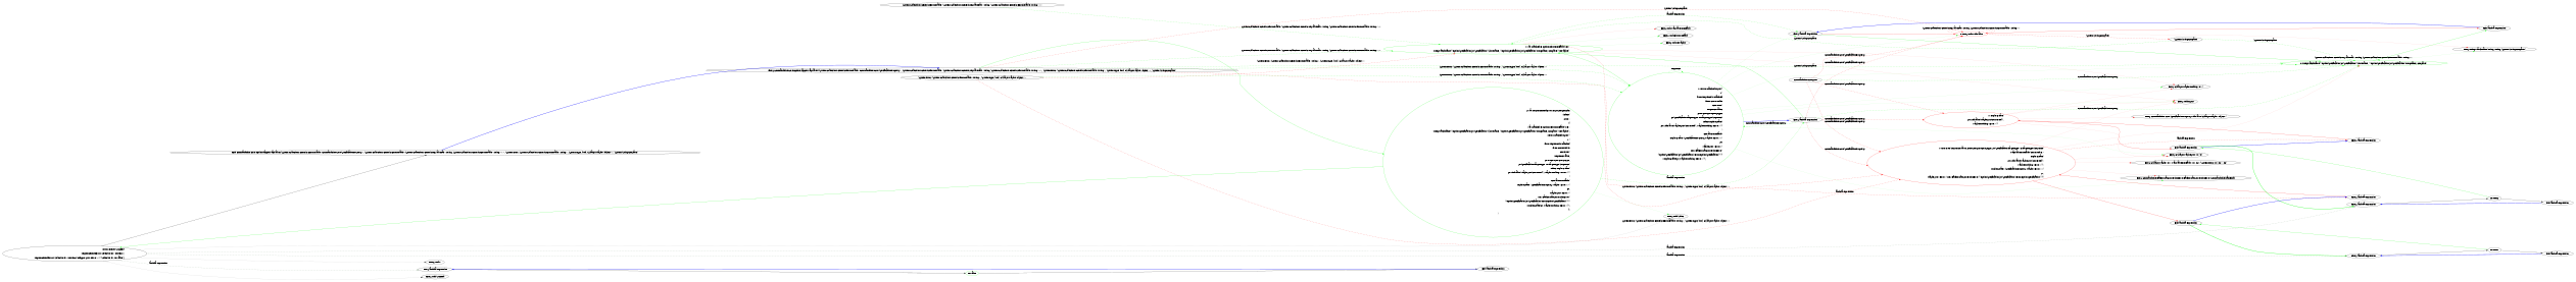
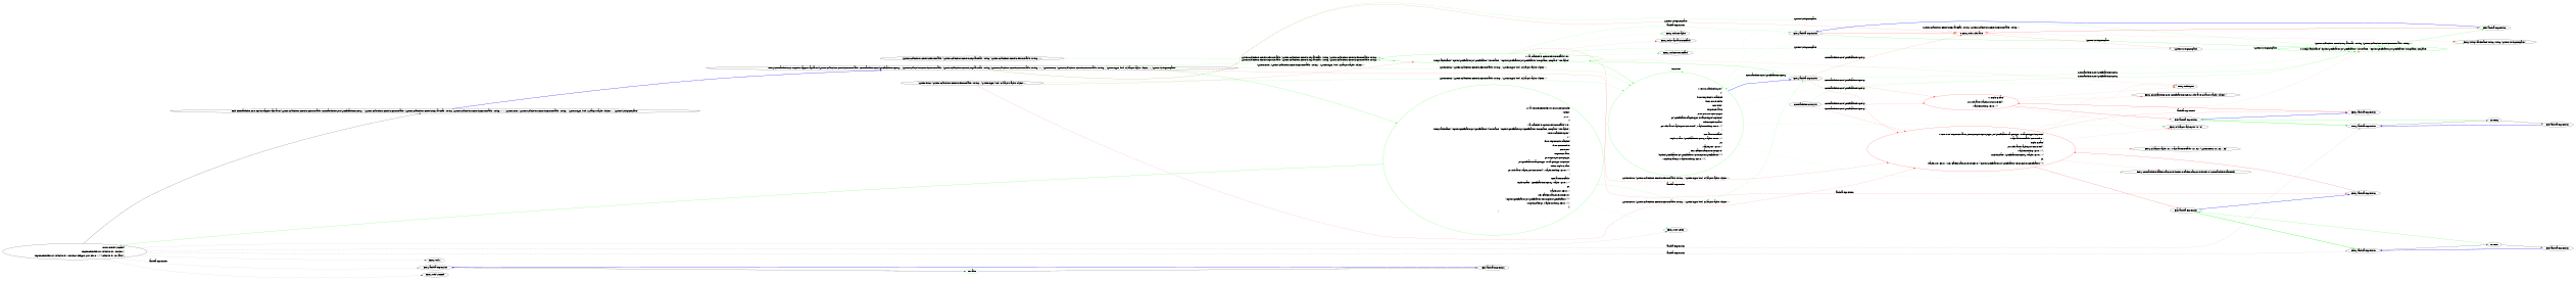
  digraph {
    rankdir=LR
    node [cluster="lambda expression" file="OptionMapper.cs"]
    edge [color=green style=dashed]
    n1 [cluster="Unk.MapValueOrDefault" label="Entry Unk.MapValueOrDefault"]
    n2 [cluster="string.MatchName(string, string, System.StringComparer)" label="Entry string.MatchName(string, string, System.StringComparer)" span="8-8"]
    n3 [color=green community=0 label="0: s.Key.MatchName(((OptionSpecification)pt.Specification).ShortName, ((OptionSpecification)pt.Specification).LongName, comparer)" span="25-25"]
    n4 [label="Exit lambda expression" span="23-24"]
    n5 [label="Entry lambda expression" span="23-24"]
    n6 [cluster="Unk.WithValue" color=red community=0 label="0: Entry Unk.WithValue"]
    n7 [label="System.StringComparer" cluster=""]
    n8 [cluster="Unk.>" label="Entry Unk.>"]
    n9 [cluster="Unk.ToMaybe" label="Entry Unk.ToMaybe"]
    n10 [cluster="CSharpx.Maybe.Just<T>(T)" label="Entry CSharpx.Maybe.Just<T>(T)" span="124-124"]
    n11 [cluster="Unk.IsJust" label="Entry Unk.IsJust"]
    n12 [label="Entry lambda expression" span="28-31"]
    n13 [color=red community=0 label="1: Tuple.Create(\r\n                                                pt.WithValue(Maybe.Just(converted)),\r\n                                                Maybe.Nothing<Error>())" span="29-31"]
-   n14 [cluster="CSharpx.Maybe.Nothing<T>()" label="Entry CSharpx.Maybe.Nothing<T>()" span="116-116"]
    n15 [label="Exit lambda expression" span="28-31"]
    n16 [cluster="CommandLine.Core.SpecificationProperty.WithValue(CSharpx.Maybe<object>)" label="Entry CommandLine.Core.SpecificationProperty.WithValue(CSharpx.Maybe<object>)" span="18-18"]
    n17 [color=green community=0 label="1: var matched = options.FirstOrDefault(s =>\r\n                            s.Key.MatchName(((OptionSpecification)pt.Specification).ShortName, ((OptionSpecification)pt.Specification).LongName, comparer)).ToMaybe()" span="24-25"]
    n18 [color=green community=0 label="1: return matched.IsJust()\r\n                            ? (\r\n                                from sequence in matched\r\n                                from converted in\r\n                                    converter(\r\n                                        sequence.Value,\r\n                                        pt.Property.PropertyType,\r\n                                        pt.Specification.TargetType != TargetType.Sequence)\r\n                                select Tuple.Create(\r\n                                    pt.WithValue(Maybe.Just(converted)), Maybe.Nothing<Error>())\r\n                               )\r\n                                .GetValueOrDefault(\r\n                                    Tuple.Create<SpecificationProperty, Maybe<Error>>(\r\n                                        pt,\r\n                                        Maybe.Just<Error>(\r\n                                            new BadFormatConversionError(\r\n                                                ((OptionSpecification)pt.Specification).FromOptionSpecification()))))\r\n                            : Tuple.Create(pt, Maybe.Nothing<Error>());" span="26-43"]
    n19 [label="Entry lambda expression" span="26-34"]
    n20 [cluster="Unk.FirstOrDefault" label="Entry Unk.FirstOrDefault"]
    n21 [cluster="CommandLine.BadFormatConversionError.BadFormatConversionError(CommandLine.NameInfo)" label="Entry CommandLine.BadFormatConversionError.BadFormatConversionError(CommandLine.NameInfo)" span="349-349"]
    n22 [label="Entry lambda expression" span="21-35"]
    n23 [color=red community=0 label="1: converter(sequence.Value, pt.Property.PropertyType, pt.Specification.TargetType != TargetType.Sequence)\r\n                                    .MapValueOrDefault(converted =>\r\n                                            Tuple.Create(\r\n                                                pt.WithValue(Maybe.Just(converted)),\r\n                                                Maybe.Nothing<Error>()),\r\n                                            Tuple.Create<SpecificationProperty, Maybe<Error>>(\r\n                                                pt,\r\n                                                Maybe.Just<Error>(new BadFormatConversionError(((OptionSpecification)pt.Specification).FromOptionSpecification()))))" span="27-34"]
    n24 [label="Exit lambda expression" span="26-34"]
    n25 [cluster="CSharpx.Maybe<T1>.MapValueOrDefault<T1, T2>(System.Func<T1, T2>, T2)" label="Entry CSharpx.Maybe<T1>.MapValueOrDefault<T1, T2>(System.Func<T1, T2>, T2)" span="377-377"]
    n26 [label="Entry lambda expression" span="38-38"]
    n27 [label="se.Item1" span="38-38"]
    n28 [label="Exit lambda expression" span="38-38"]
    n29 [label="Entry lambda expression" span="39-39"]
    n30 [label="se.Item2" span="39-39"]
    n31 [label="Exit lambda expression" span="39-39"]
    n32 [label="Entry lambda expression" span="39-39"]
    n33 [color=green label="se.Value" span="39-39"]
    n34 [label="Exit lambda expression" span="39-39"]
    n35 [cluster="Unk.Select" label="Entry Unk.Select"]
    n36 [cluster="CommandLine.Core.OptionMapper.MapValues(System.Collections.Generic.IEnumerable<CommandLine.Core.SpecificationProperty>, System.Collections.Generic.IEnumerable<System.Collections.Generic.KeyValuePair<string, System.Collections.Generic.IEnumerable<string>>>, System.Func<System.Collections.Generic.IEnumerable<string>, System.Type, bool, CSharpx.Maybe<object>>, System.StringComparer)" label="Entry CommandLine.Core.OptionMapper.MapValues(System.Collections.Generic.IEnumerable<CommandLine.Core.SpecificationProperty>, System.Collections.Generic.IEnumerable<System.Collections.Generic.KeyValuePair<string, System.Collections.Generic.IEnumerable<string>>>, System.Func<System.Collections.Generic.IEnumerable<string>, System.Type, bool, CSharpx.Maybe<object>>, System.StringComparer)" span="14-14"]
    n37 [cluster="CommandLine.Core.OptionMapper.MapValues(System.Collections.Generic.IEnumerable<CommandLine.Core.SpecificationProperty>, System.Collections.Generic.IEnumerable<System.Collections.Generic.KeyValuePair<string, System.Collections.Generic.IEnumerable<string>>>, System.Func<System.Collections.Generic.IEnumerable<string>, System.Type, bool, CSharpx.Maybe<object>>, System.StringComparer)" color=green community=0 label="2: var sequencesAndErrors = propertyTuples\r\n                .Select(\r\n                    pt =>\r\n                    {\r\n                        var matched = options.FirstOrDefault(s =>\r\n                            s.Key.MatchName(((OptionSpecification)pt.Specification).ShortName, ((OptionSpecification)pt.Specification).LongName, comparer)).ToMaybe();\r\n                        return matched.IsJust()\r\n                            ? (\r\n                                from sequence in matched\r\n                                from converted in\r\n                                    converter(\r\n                                        sequence.Value,\r\n                                        pt.Property.PropertyType,\r\n                                        pt.Specification.TargetType != TargetType.Sequence)\r\n                                select Tuple.Create(\r\n                                    pt.WithValue(Maybe.Just(converted)), Maybe.Nothing<Error>())\r\n                               )\r\n                                .GetValueOrDefault(\r\n                                    Tuple.Create<SpecificationProperty, Maybe<Error>>(\r\n                                        pt,\r\n                                        Maybe.Just<Error>(\r\n                                            new BadFormatConversionError(\r\n                                                ((OptionSpecification)pt.Specification).FromOptionSpecification()))))\r\n                            : Tuple.Create(pt, Maybe.Nothing<Error>());\r\n                    }\r\n                )" span="20-45"]
    n38 [cluster="CommandLine.Core.OptionMapper.MapValues(System.Collections.Generic.IEnumerable<CommandLine.Core.SpecificationProperty>, System.Collections.Generic.IEnumerable<System.Collections.Generic.KeyValuePair<string, System.Collections.Generic.IEnumerable<string>>>, System.Func<System.Collections.Generic.IEnumerable<string>, System.Type, bool, CSharpx.Maybe<object>>, System.StringComparer)" label="return Result.Succeed(\r\n                sequencesAndErrors.Select(se => se.Item1),\r\n                sequencesAndErrors.Select(se => se.Item2).OfType<Just<Error>>().Select(se => se.Value));" span="37-39"]
    n39 [cluster="CommandLine.Core.OptionMapper.MapValues(System.Collections.Generic.IEnumerable<CommandLine.Core.SpecificationProperty>, System.Collections.Generic.IEnumerable<System.Collections.Generic.KeyValuePair<string, System.Collections.Generic.IEnumerable<string>>>, System.Func<System.Collections.Generic.IEnumerable<string>, System.Type, bool, CSharpx.Maybe<object>>, System.StringComparer)" label="Exit CommandLine.Core.OptionMapper.MapValues(System.Collections.Generic.IEnumerable<CommandLine.Core.SpecificationProperty>, System.Collections.Generic.IEnumerable<System.Collections.Generic.KeyValuePair<string, System.Collections.Generic.IEnumerable<string>>>, System.Func<System.Collections.Generic.IEnumerable<string>, System.Type, bool, CSharpx.Maybe<object>>, System.StringComparer)" span="14-14"]
    n40 [cluster="Unk.Succeed" label="Entry Unk.Succeed"]
    n41 [label="System.Collections.Generic.IEnumerable<System.Collections.Generic.KeyValuePair<string, System.Collections.Generic.IEnumerable<string>>>" cluster=""]
    n42 [label="System.Func<System.Collections.Generic.IEnumerable<string>, System.Type, bool, CSharpx.Maybe<object>>" cluster=""]
    n43 [label="CommandLine.Core.Just" cluster=""]
    n3 -> n2 [style=dotted]
    n3 -> n3 [label="System.Collections.Generic.KeyValuePair<string, System.Collections.Generic.IEnumerable<string>>"]
    n3 -> n4 [style=solid]
    n4 -> n5 [color=blue style=bold]
    n5 -> n3 [style=solid]
    n5 -> n6 [color=red style=solid]
    n6 -> n2 [color=red style=dotted]
    n6 -> n4 [color=red style=solid]
    n6 -> n6 [color=red label="System.Collections.Generic.KeyValuePair<string, System.Collections.Generic.IEnumerable<string>>"]
    n6 -> n7 [color=red label="System.StringComparer"]
    n7 -> n3 [label="System.StringComparer"]
    n7 -> n17 [label="System.StringComparer"]
    n12 -> n13 [color=red style=solid]
    n13 -> n10 [color=red style=dotted]
    n13 -> n11 [color=red style=dotted]
-   n13 -> n14 [color=red style=dotted]
    n13 -> n15 [color=red style=solid]
    n13 -> n16 [color=red style=dotted]
    n15 -> n12 [color=blue style=bold]
    n15 -> n29 [style=bold]
    n17 -> n1 [color=red style=dotted]
    n17 -> n5 [label="lambda expression"]
    n17 -> n9 [style=dotted]
    n17 -> n11 [color=red style=dotted]
-   n17 -> n14 [color=red style=dotted]
    n17 -> n18 [style=solid]
    n17 -> n19 [color=red label="lambda expression"]
    n17 -> n20 [style=dotted]
    n18 -> n3 [style=dotted]
    n18 -> n5 [style=dotted]
    n18 -> n6 [style=dotted]
    n18 -> n10 [style=dotted]
    n18 -> n11 [style=dotted]
-   n18 -> n14 [style=dotted]
    n18 -> n18 [label=sequence]
    n18 -> n21 [style=dotted]
    n18 -> n22 [color=blue style=bold]
    n19 -> n23 [color=red style=solid]
    n22 -> n3 [label="CommandLine.Core.SpecificationProperty"]
    n22 -> n6 [color=red label="CommandLine.Core.SpecificationProperty"]
    n22 -> n13 [color=red label="CommandLine.Core.SpecificationProperty"]
    n22 -> n17 [style=solid]
    n22 -> n18 [label="CommandLine.Core.SpecificationProperty"]
    n22 -> n23 [color=red label="CommandLine.Core.SpecificationProperty"]
    n23 -> n3 [color=red style=dotted]
    n23 -> n10 [color=red style=dotted]
    n23 -> n11 [color=red style=dotted]
    n23 -> n12 [color=red label="lambda expression"]
    n23 -> n21 [color=red style=dotted]
    n23 -> n24 [color=red style=solid]
    n23 -> n25 [color=red style=dotted]
    n24 -> n19 [color=blue style=bold]
    n24 -> n26 [style=bold]
    n26 -> n27 [style=solid color=""]
    n27 -> n24 [style=solid]
    n27 -> n28 [style=solid color=""]
    n28 -> n26 [color=blue style=bold]
    n29 -> n30 [style=solid color=""]
    n30 -> n15 [style=solid]
    n30 -> n31 [style=solid color=""]
    n31 -> n29 [color=blue style=bold]
    n32 -> n33 [style=solid color=""]
    n33 -> n34 [style=solid color=""]
    n34 -> n32 [color=blue style=bold]
    n36 -> n3 [label="System.StringComparer"]
    n36 -> n6 [color=red label="System.StringComparer"]
    n36 -> n17 [label="System.Collections.Generic.IEnumerable<System.Collections.Generic.KeyValuePair<string, System.Collections.Generic.IEnumerable<string>>>"]
    n36 -> n18 [label="System.Func<System.Collections.Generic.IEnumerable<string>, System.Type, bool, CSharpx.Maybe<object>>"]
    n36 -> n23 [color=red label="System.Func<System.Collections.Generic.IEnumerable<string>, System.Type, bool, CSharpx.Maybe<object>>"]
    n36 -> n37 [style=solid]
    n37 -> n22 [label="lambda expression"]
    n37 -> n35 [style=dotted]
    n37 -> n38 [style=solid]
    n38 -> n8 [style=dotted color=""]
    n38 -> n26 [color=darkseagreen4 label="lambda expression"]
    n38 -> n29 [color=darkseagreen4 label="lambda expression"]
    n38 -> n32 [color=darkseagreen4 label="lambda expression"]
    n38 -> n35 [style=dotted color=""]
    n38 -> n39 [style=solid color=""]
    n38 -> n40 [style=dotted color=""]
    n39 -> n36 [color=blue style=bold]
    n41 -> n17 [label="System.Collections.Generic.IEnumerable<System.Collections.Generic.KeyValuePair<string, System.Collections.Generic.IEnumerable<string>>>"]
    n42 -> n17 [color=red label="System.Func<System.Collections.Generic.IEnumerable<string>, System.Type, bool, CSharpx.Maybe<object>>"]
    n42 -> n18 [label="System.Func<System.Collections.Generic.IEnumerable<string>, System.Type, bool, CSharpx.Maybe<object>>"]
    n42 -> n23 [color=red label="System.Func<System.Collections.Generic.IEnumerable<string>, System.Type, bool, CSharpx.Maybe<object>>"]
    n43 -> n3 [label="CommandLine.Core.SpecificationProperty"]
-   n43 -> n6 [color=red label="CommandLine.Core.SpecificationProperty"]
    n43 -> n13 [color=red label="CommandLine.Core.SpecificationProperty"]
    n43 -> n23 [color=red label="CommandLine.Core.SpecificationProperty"]
  }
